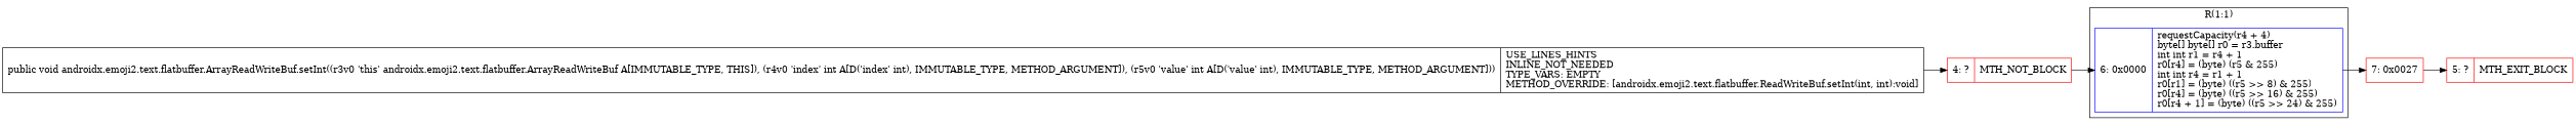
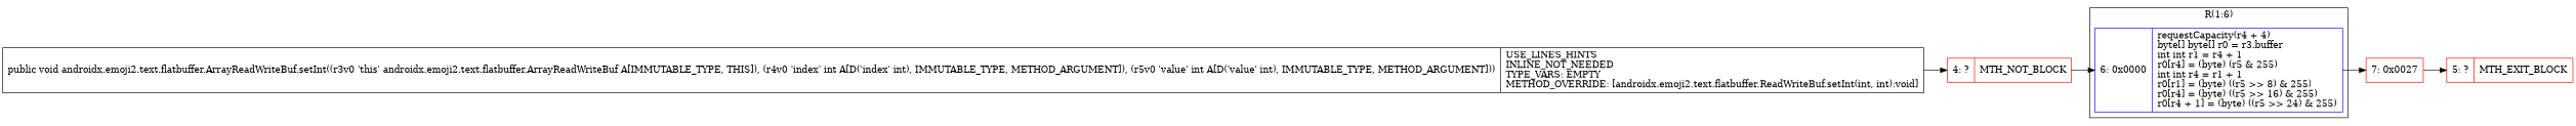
  digraph {
    rankdir=LR
    node [color=red shape=record]
    n1 [color=blue label="{6\:\ 0x0000|requestCapacity(r4 + 4)\lbyte[] byte[] r0 = r3.buffer\lint int r1 = r4 + 1\lr0[r4] = (byte) (r5 & 255)\lint int r4 = r1 + 1\lr0[r1] = (byte) ((r5 \>\> 8) & 255)\lr0[r4] = (byte) ((r5 \>\> 16) & 255)\lr0[r4 + 1] = (byte) ((r5 \>\> 24) & 255)\l}"]
    n2 [label="{7\:\ 0x0027}"]
    n3 [label="{5\:\ ?|MTH_EXIT_BLOCK\l}"]
    n4 [label="{4\:\ ?|MTH_NOT_BLOCK\l}"]
    n5 [label="{public void androidx.emoji2.text.flatbuffer.ArrayReadWriteBuf.setInt((r3v0 'this' androidx.emoji2.text.flatbuffer.ArrayReadWriteBuf A[IMMUTABLE_TYPE, THIS]), (r4v0 'index' int A[D('index' int), IMMUTABLE_TYPE, METHOD_ARGUMENT]), (r5v0 'value' int A[D('value' int), IMMUTABLE_TYPE, METHOD_ARGUMENT]))  | USE_LINES_HINTS\lINLINE_NOT_NEEDED\lTYPE_VARS: EMPTY\lMETHOD_OVERRIDE: [androidx.emoji2.text.flatbuffer.ReadWriteBuf.setInt(int, int):void]\l}" color=""]
    subgraph cluster_1 {
-     label="R(1:1)"
+     label="R(1:6)"
      n1
    }
    n1 -> n2
    n2 -> n3
    n4 -> n1
    n5 -> n4
  }
